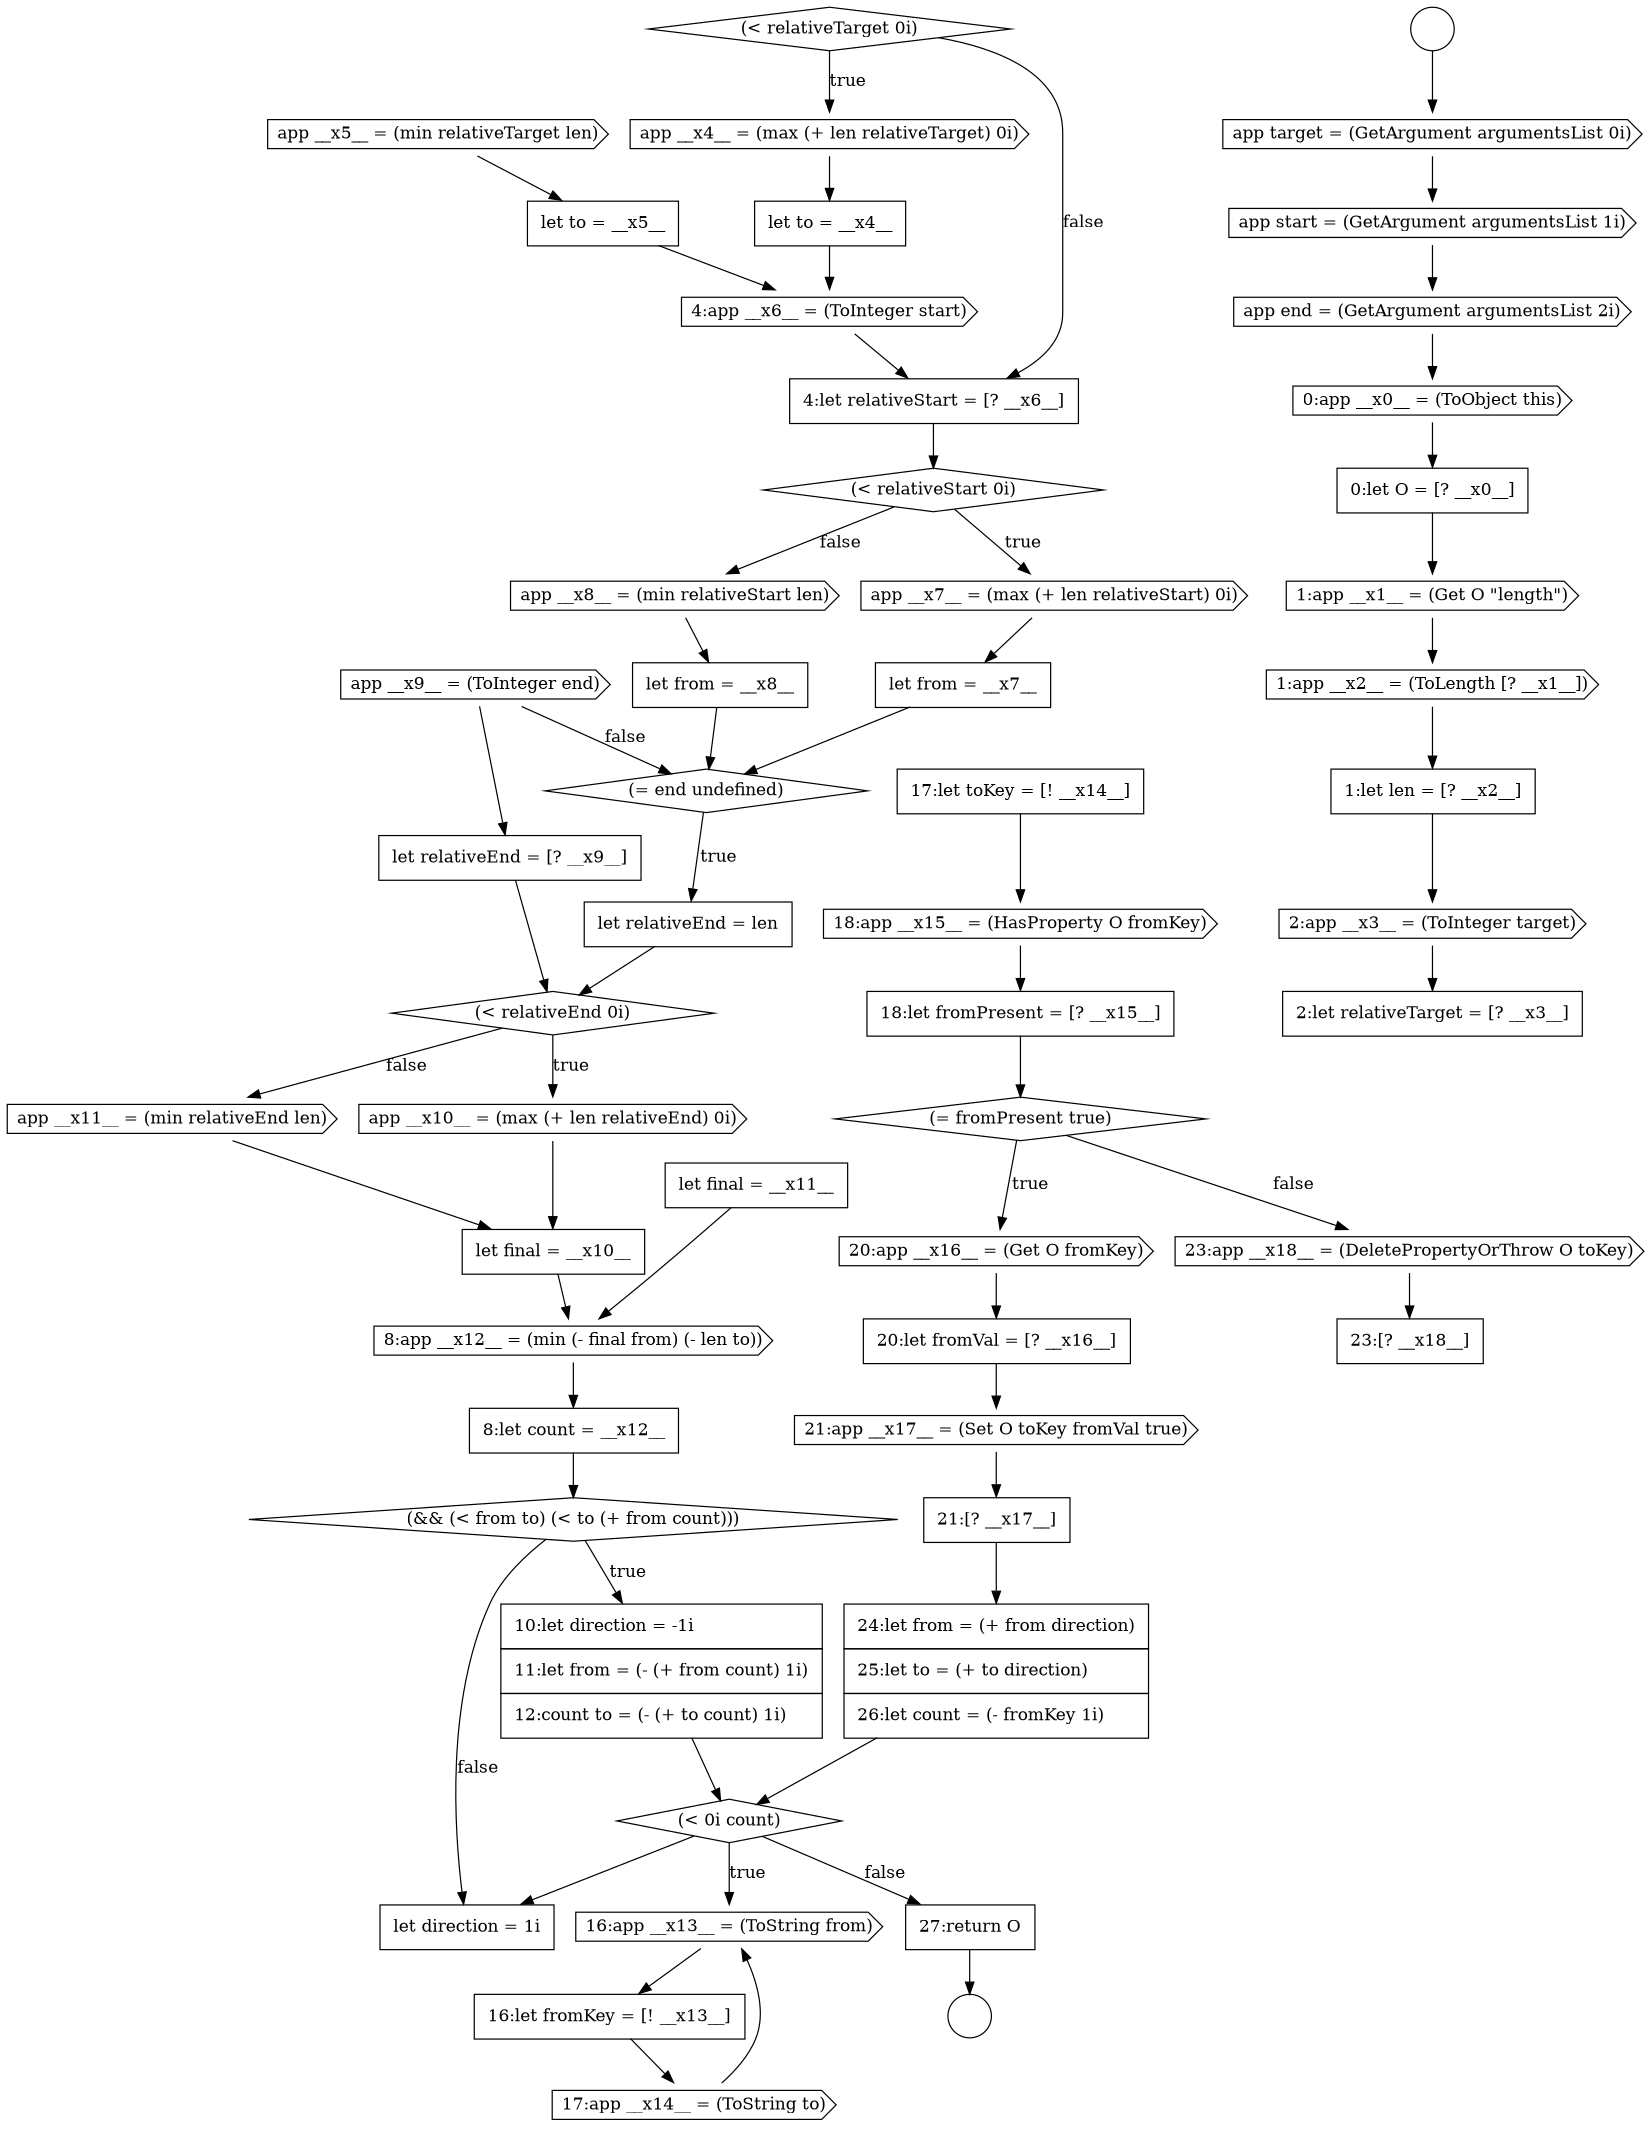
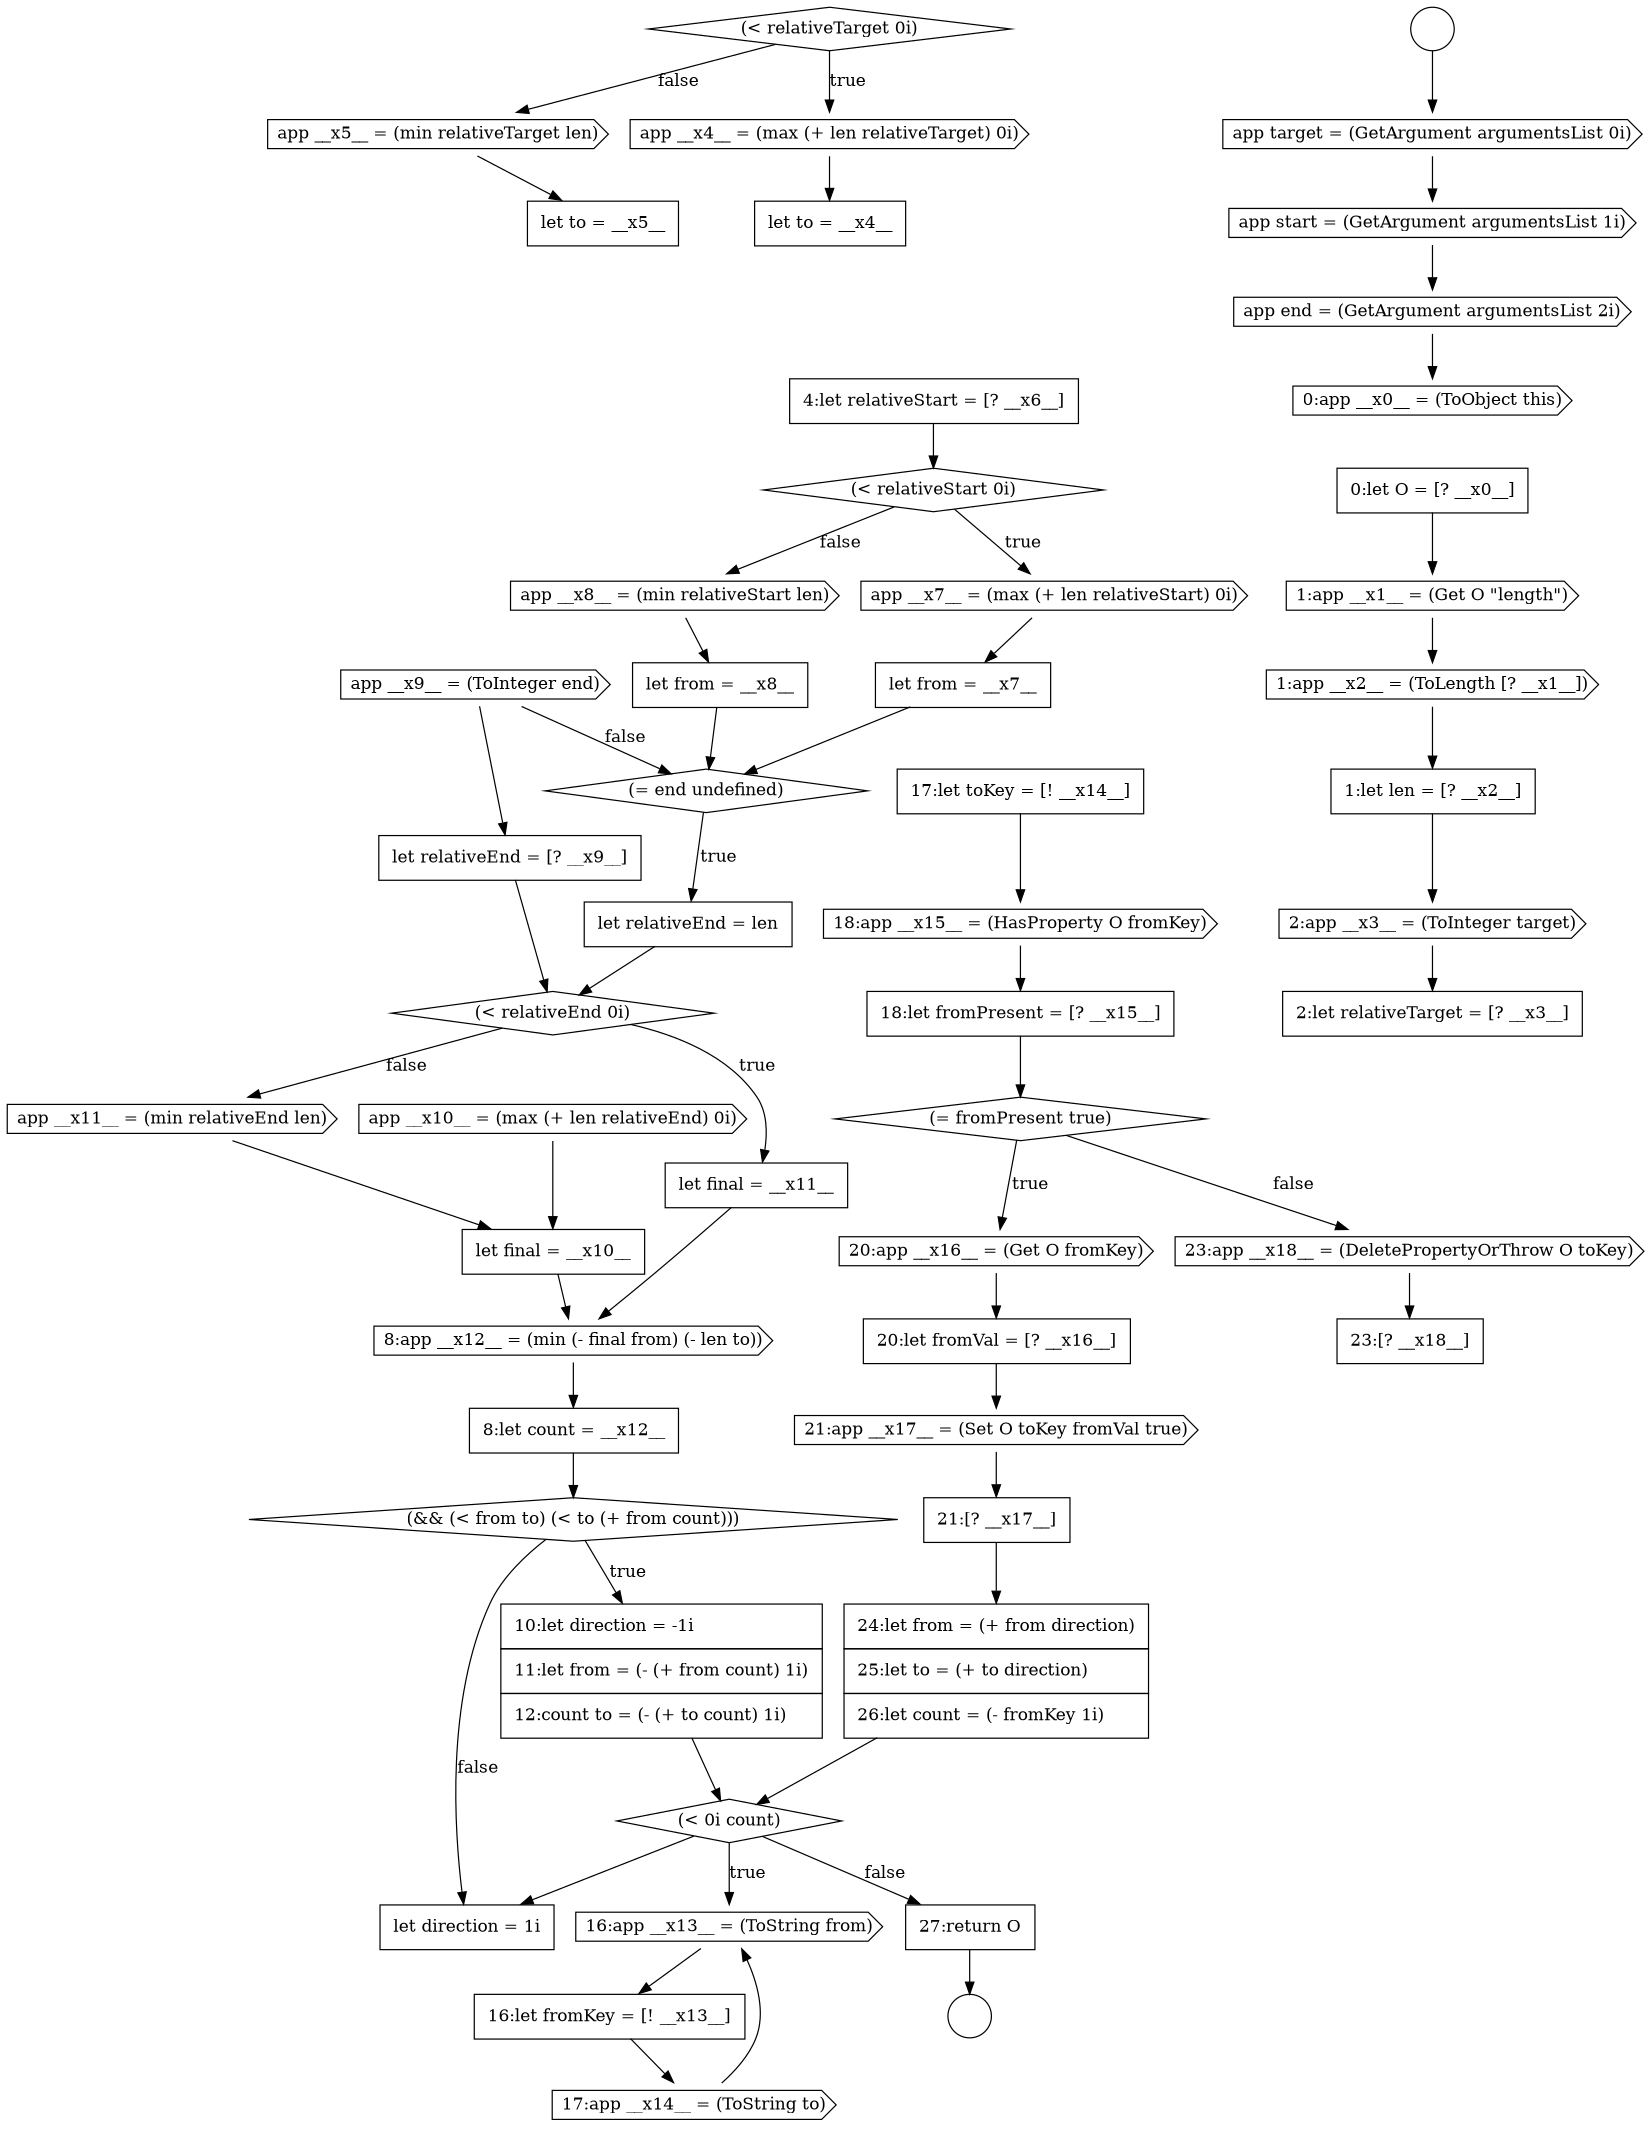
  digraph {
    node [color=black fillcolor=white shape=none style=filled]
    edge [color=black]
    n1 [label=<<font color="black">23:app __x18__ = (DeletePropertyOrThrow O toKey)</font>> shape=cds]
    n2 [label=<<font color="black">     <table border="0" cellborder="1" cellspacing="0" cellpadding="10">       <tr><td align="left">23:[? __x18__]</td></tr>     </table>   </font>> margin=0]
    n3 [label=<<font color="black">(&lt; relativeEnd 0i)</font>> shape=diamond]
    n4 [label=<<font color="black">app __x10__ = (max (+ len relativeEnd) 0i)</font>> shape=cds]
    n5 [label=<<font color="black">app __x11__ = (min relativeEnd len)</font>> shape=cds]
    n6 [label=<<font color="black">     <table border="0" cellborder="1" cellspacing="0" cellpadding="10">       <tr><td align="left">let final = __x10__</td></tr>     </table>   </font>> margin=0]
    n7 [label=<<font color="black">     <table border="0" cellborder="1" cellspacing="0" cellpadding="10">       <tr><td align="left">16:let fromKey = [! __x13__]</td></tr>     </table>   </font>> margin=0]
    n8 [label=<<font color="black">17:app __x14__ = (ToString to)</font>> shape=cds]
    n9 [label=<<font color="black">16:app __x13__ = (ToString from)</font>> shape=cds]
    n10 [label=<<font color="black">app start = (GetArgument argumentsList 1i)</font>> shape=cds]
    n11 [label=<<font color="black">app end = (GetArgument argumentsList 2i)</font>> shape=cds]
    n12 [label=<<font color="black">0:app __x0__ = (ToObject this)</font>> shape=cds]
    n13 [label=" " shape=circle]
    n14 [label=<<font color="black">app target = (GetArgument argumentsList 0i)</font>> shape=cds]
    n15 [label=<<font color="black">2:app __x3__ = (ToInteger target)</font>> shape=cds]
    n16 [label=<<font color="black">     <table border="0" cellborder="1" cellspacing="0" cellpadding="10">       <tr><td align="left">2:let relativeTarget = [? __x3__]</td></tr>     </table>   </font>> margin=0]
    n17 [label=<<font color="black">     <table border="0" cellborder="1" cellspacing="0" cellpadding="10">       <tr><td align="left">let relativeEnd = len</td></tr>     </table>   </font>> margin=0]
    n18 [label=<<font color="black">     <table border="0" cellborder="1" cellspacing="0" cellpadding="10">       <tr><td align="left">24:let from = (+ from direction)</td></tr>       <tr><td align="left">25:let to = (+ to direction)</td></tr>       <tr><td align="left">26:let count = (- fromKey 1i)</td></tr>     </table>   </font>> margin=0]
    n19 [label=<<font color="black">(&lt; 0i count)</font>> shape=diamond]
    n20 [label=<<font color="black">     <table border="0" cellborder="1" cellspacing="0" cellpadding="10">       <tr><td align="left">let direction = 1i</td></tr>     </table>   </font>> margin=0]
    n21 [label=<<font color="black">     <table border="0" cellborder="1" cellspacing="0" cellpadding="10">       <tr><td align="left">27:return O</td></tr>     </table>   </font>> margin=0]
    n22 [label=<<font color="black">app __x5__ = (min relativeTarget len)</font>> shape=cds]
    n23 [label=<<font color="black">     <table border="0" cellborder="1" cellspacing="0" cellpadding="10">       <tr><td align="left">let to = __x5__</td></tr>     </table>   </font>> margin=0]
-   n24 [label=<<font color="black">4:app __x6__ = (ToInteger start)</font>> shape=cds]
    n25 [label=<<font color="black">     <table border="0" cellborder="1" cellspacing="0" cellpadding="10">       <tr><td align="left">0:let O = [? __x0__]</td></tr>     </table>   </font>> margin=0]
    n26 [label=<<font color="black">20:app __x16__ = (Get O fromKey)</font>> shape=cds]
    n27 [label=<<font color="black">     <table border="0" cellborder="1" cellspacing="0" cellpadding="10">       <tr><td align="left">20:let fromVal = [? __x16__]</td></tr>     </table>   </font>> margin=0]
    n28 [label=<<font color="black">21:app __x17__ = (Set O toKey fromVal true)</font>> shape=cds]
    n29 [label=<<font color="black">     <table border="0" cellborder="1" cellspacing="0" cellpadding="10">       <tr><td align="left">let to = __x4__</td></tr>     </table>   </font>> margin=0]
    n30 [label=<<font color="black">     <table border="0" cellborder="1" cellspacing="0" cellpadding="10">       <tr><td align="left">4:let relativeStart = [? __x6__]</td></tr>     </table>   </font>> margin=0]
    n31 [label=<<font color="black">(&amp;&amp; (&lt; from to) (&lt; to (+ from count)))</font>> shape=diamond]
    n32 [label=<<font color="black">     <table border="0" cellborder="1" cellspacing="0" cellpadding="10">       <tr><td align="left">10:let direction = -1i</td></tr>       <tr><td align="left">11:let from = (- (+ from count) 1i)</td></tr>       <tr><td align="left">12:count to = (- (+ to count) 1i)</td></tr>     </table>   </font>> margin=0]
    n33 [label=<<font color="black">8:app __x12__ = (min (- final from) (- len to))</font>> shape=cds]
    n34 [label=<<font color="black">(&lt; relativeStart 0i)</font>> shape=diamond]
    n35 [label=<<font color="black">app __x7__ = (max (+ len relativeStart) 0i)</font>> shape=cds]
    n36 [label=<<font color="black">app __x8__ = (min relativeStart len)</font>> shape=cds]
    n37 [label=<<font color="black">     <table border="0" cellborder="1" cellspacing="0" cellpadding="10">       <tr><td align="left">1:let len = [? __x2__]</td></tr>     </table>   </font>> margin=0]
    n38 [label=<<font color="black">1:app __x2__ = (ToLength [? __x1__])</font>> shape=cds]
    n39 [label=<<font color="black">     <table border="0" cellborder="1" cellspacing="0" cellpadding="10">       <tr><td align="left">let from = __x8__</td></tr>     </table>   </font>> margin=0]
    n40 [label=<<font color="black">(= end undefined)</font>> shape=diamond]
    n41 [label=<<font color="black">(= fromPresent true)</font>> shape=diamond]
    n42 [label=<<font color="black">     <table border="0" cellborder="1" cellspacing="0" cellpadding="10">       <tr><td align="left">8:let count = __x12__</td></tr>     </table>   </font>> margin=0]
    n43 [label=<<font color="black">app __x4__ = (max (+ len relativeTarget) 0i)</font>> shape=cds]
    n44 [label=<<font color="black">     <table border="0" cellborder="1" cellspacing="0" cellpadding="10">       <tr><td align="left">let final = __x11__</td></tr>     </table>   </font>> margin=0]
    n45 [label=<<font color="black">     <table border="0" cellborder="1" cellspacing="0" cellpadding="10">       <tr><td align="left">17:let toKey = [! __x14__]</td></tr>     </table>   </font>> margin=0]
    n46 [label=<<font color="black">18:app __x15__ = (HasProperty O fromKey)</font>> shape=cds]
    n47 [label=<<font color="black">1:app __x1__ = (Get O &quot;length&quot;)</font>> shape=cds]
    n48 [label=<<font color="black">     <table border="0" cellborder="1" cellspacing="0" cellpadding="10">       <tr><td align="left">18:let fromPresent = [? __x15__]</td></tr>     </table>   </font>> margin=0]
    n49 [label=<<font color="black">app __x9__ = (ToInteger end)</font>> shape=cds]
    n50 [label=<<font color="black">     <table border="0" cellborder="1" cellspacing="0" cellpadding="10">       <tr><td align="left">let relativeEnd = [? __x9__]</td></tr>     </table>   </font>> margin=0]
    n51 [label=<<font color="black">     <table border="0" cellborder="1" cellspacing="0" cellpadding="10">       <tr><td align="left">21:[? __x17__]</td></tr>     </table>   </font>> margin=0]
    n52 [label=<<font color="black">     <table border="0" cellborder="1" cellspacing="0" cellpadding="10">       <tr><td align="left">let from = __x7__</td></tr>     </table>   </font>> margin=0]
    n53 [label=" " shape=circle]
    n54 [label=<<font color="black">(&lt; relativeTarget 0i)</font>> shape=diamond]
    n1 -> n2
-   n3 -> n4 [label=<<font color="black">true</font>>]
+   n3 -> n44 [label=<<font color="black">true</font>>]
    n3 -> n5 [label=<<font color="black">false</font>>]
    n4 -> n6
    n5 -> n6
    n6 -> n33
    n7 -> n8
    n8 -> n9
    n9 -> n7
    n10 -> n11
    n11 -> n12
-   n12 -> n25
    n13 -> n14
    n14 -> n10
    n15 -> n16
    n17 -> n3
    n18 -> n19
    n19 -> n9 [label=<<font color="black">true</font>>]
    n19 -> n20
    n19 -> n21 [label=<<font color="black">false</font>>]
    n21 -> n53
    n22 -> n23
-   n23 -> n24
-   n24 -> n30
    n25 -> n47
    n26 -> n27
    n27 -> n28
    n28 -> n51
-   n29 -> n24
    n30 -> n34
    n31 -> n20 [label=<<font color="black">false</font>>]
    n31 -> n32 [label=<<font color="black">true</font>>]
    n32 -> n19
    n33 -> n42
    n34 -> n35 [label=<<font color="black">true</font>>]
    n34 -> n36 [label=<<font color="black">false</font>>]
    n35 -> n52
    n36 -> n39
    n37 -> n15
    n38 -> n37
    n39 -> n40
    n40 -> n17 [label=<<font color="black">true</font>>]
    n41 -> n1 [label=<<font color="black">false</font>>]
    n41 -> n26 [label=<<font color="black">true</font>>]
    n42 -> n31
    n43 -> n29
    n44 -> n33
    n45 -> n46
    n46 -> n48
    n47 -> n38
    n48 -> n41
    n49 -> n40 [label=<<font color="black">false</font>>]
    n49 -> n50
    n50 -> n3
    n51 -> n18
    n52 -> n40
-   n54 -> n30 [label=<<font color="black">false</font>>]
+   n54 -> n22 [label=<<font color="black">false</font>>]
    n54 -> n43 [label=<<font color="black">true</font>>]
  }
